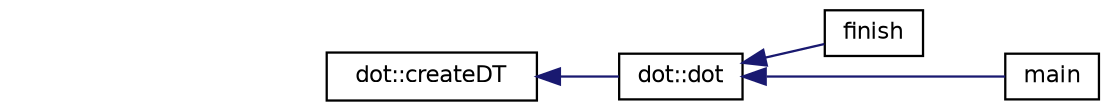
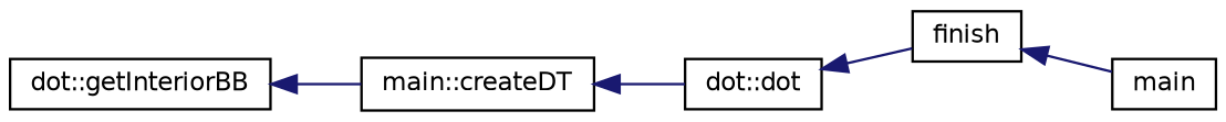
  digraph {
    rankdir=LR
    node [color=black fillcolor=white fontname=Helvetica fontsize=10 shape=record style=filled]
    edge [color=midnightblue dir=back fontname=Helvetica fontsize=10 labelfontname=Helvetica labelfontsize=10 style=solid]
-   n2 [height=0.2 label="dot::createDT" width=0.4]
+   n1 [height=0.2 label="dot::getInteriorBB" width=0.4]
+   n2 [height=0.2 label="main::createDT" width=0.4]
    n3 [height=0.2 label="dot::dot" width=0.4]
    n4 [height=0.2 label=finish width=0.4]
    n5 [height=0.2 label=main width=0.4]
+   n1 -> n2
    n2 -> n3
    n3 -> n4
-   n3 -> n5
+   n4 -> n5
  }
